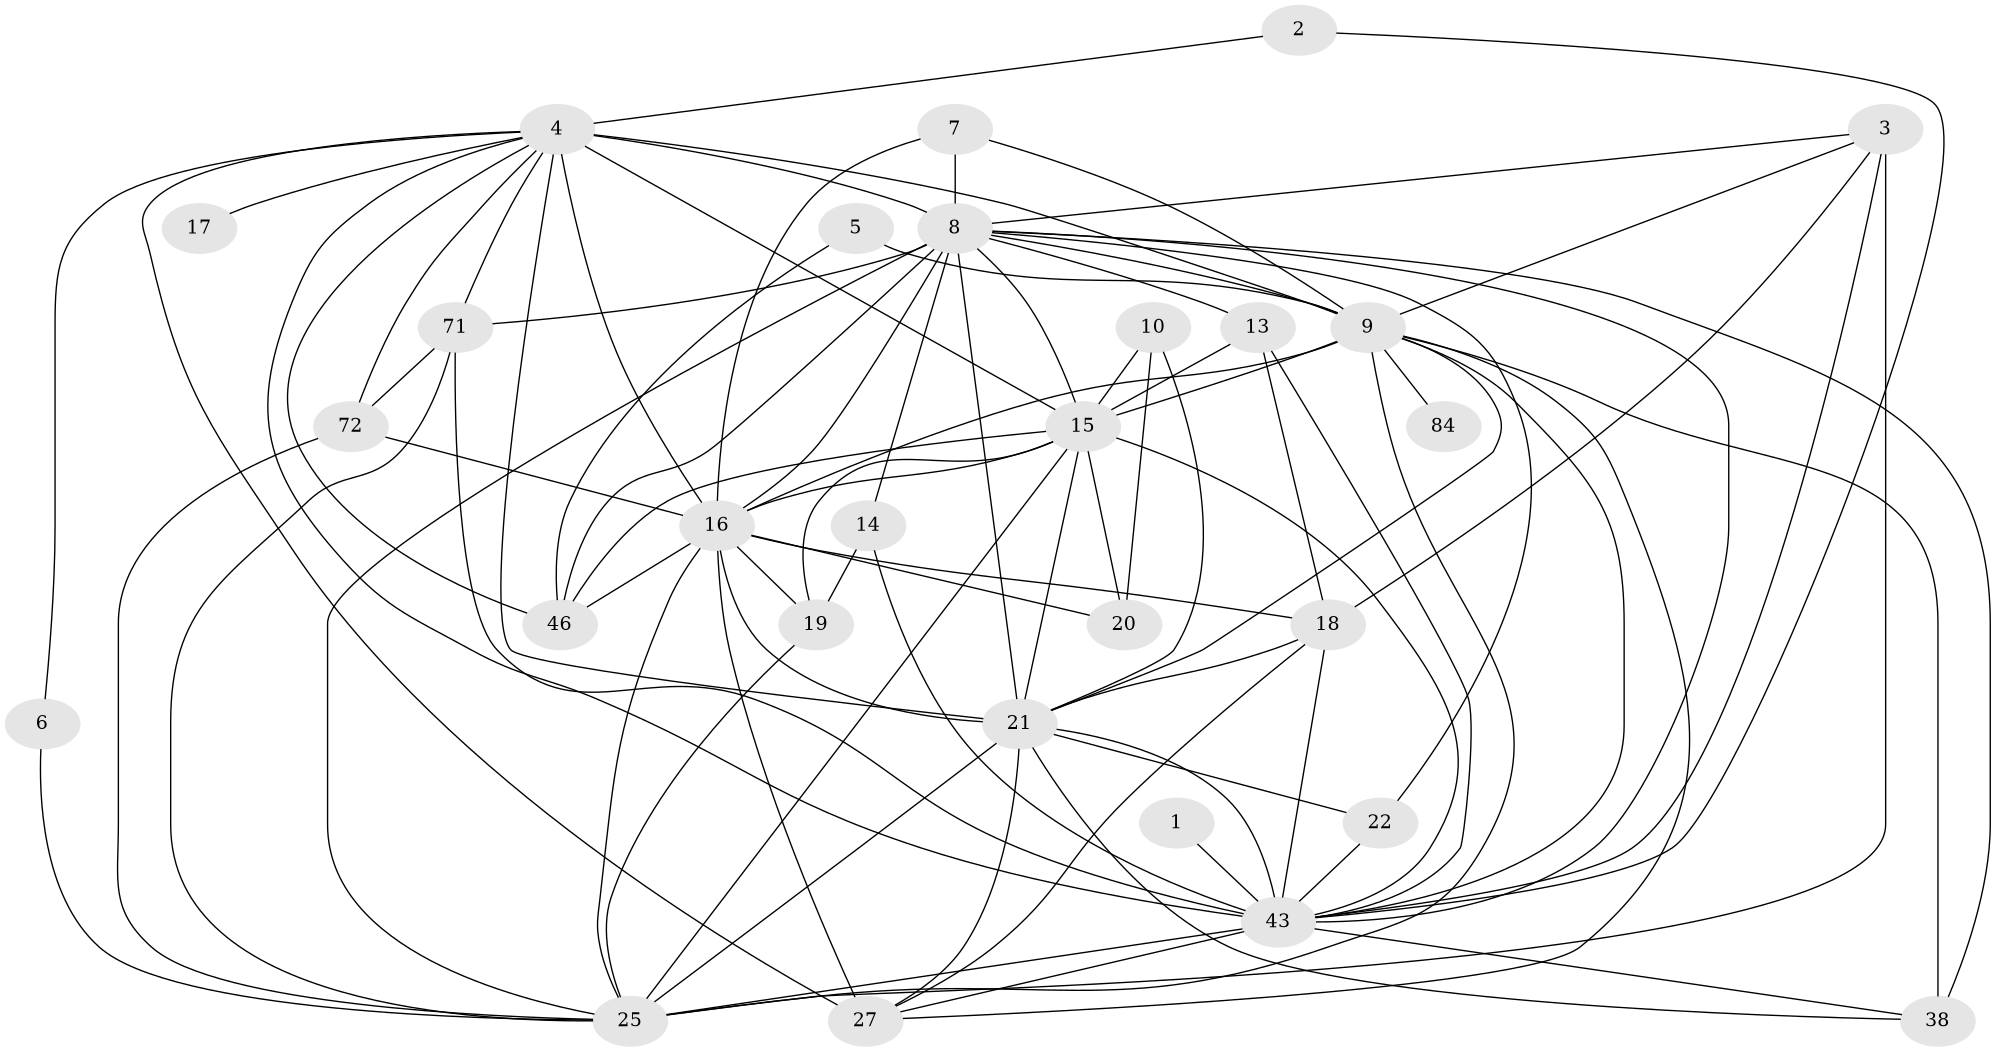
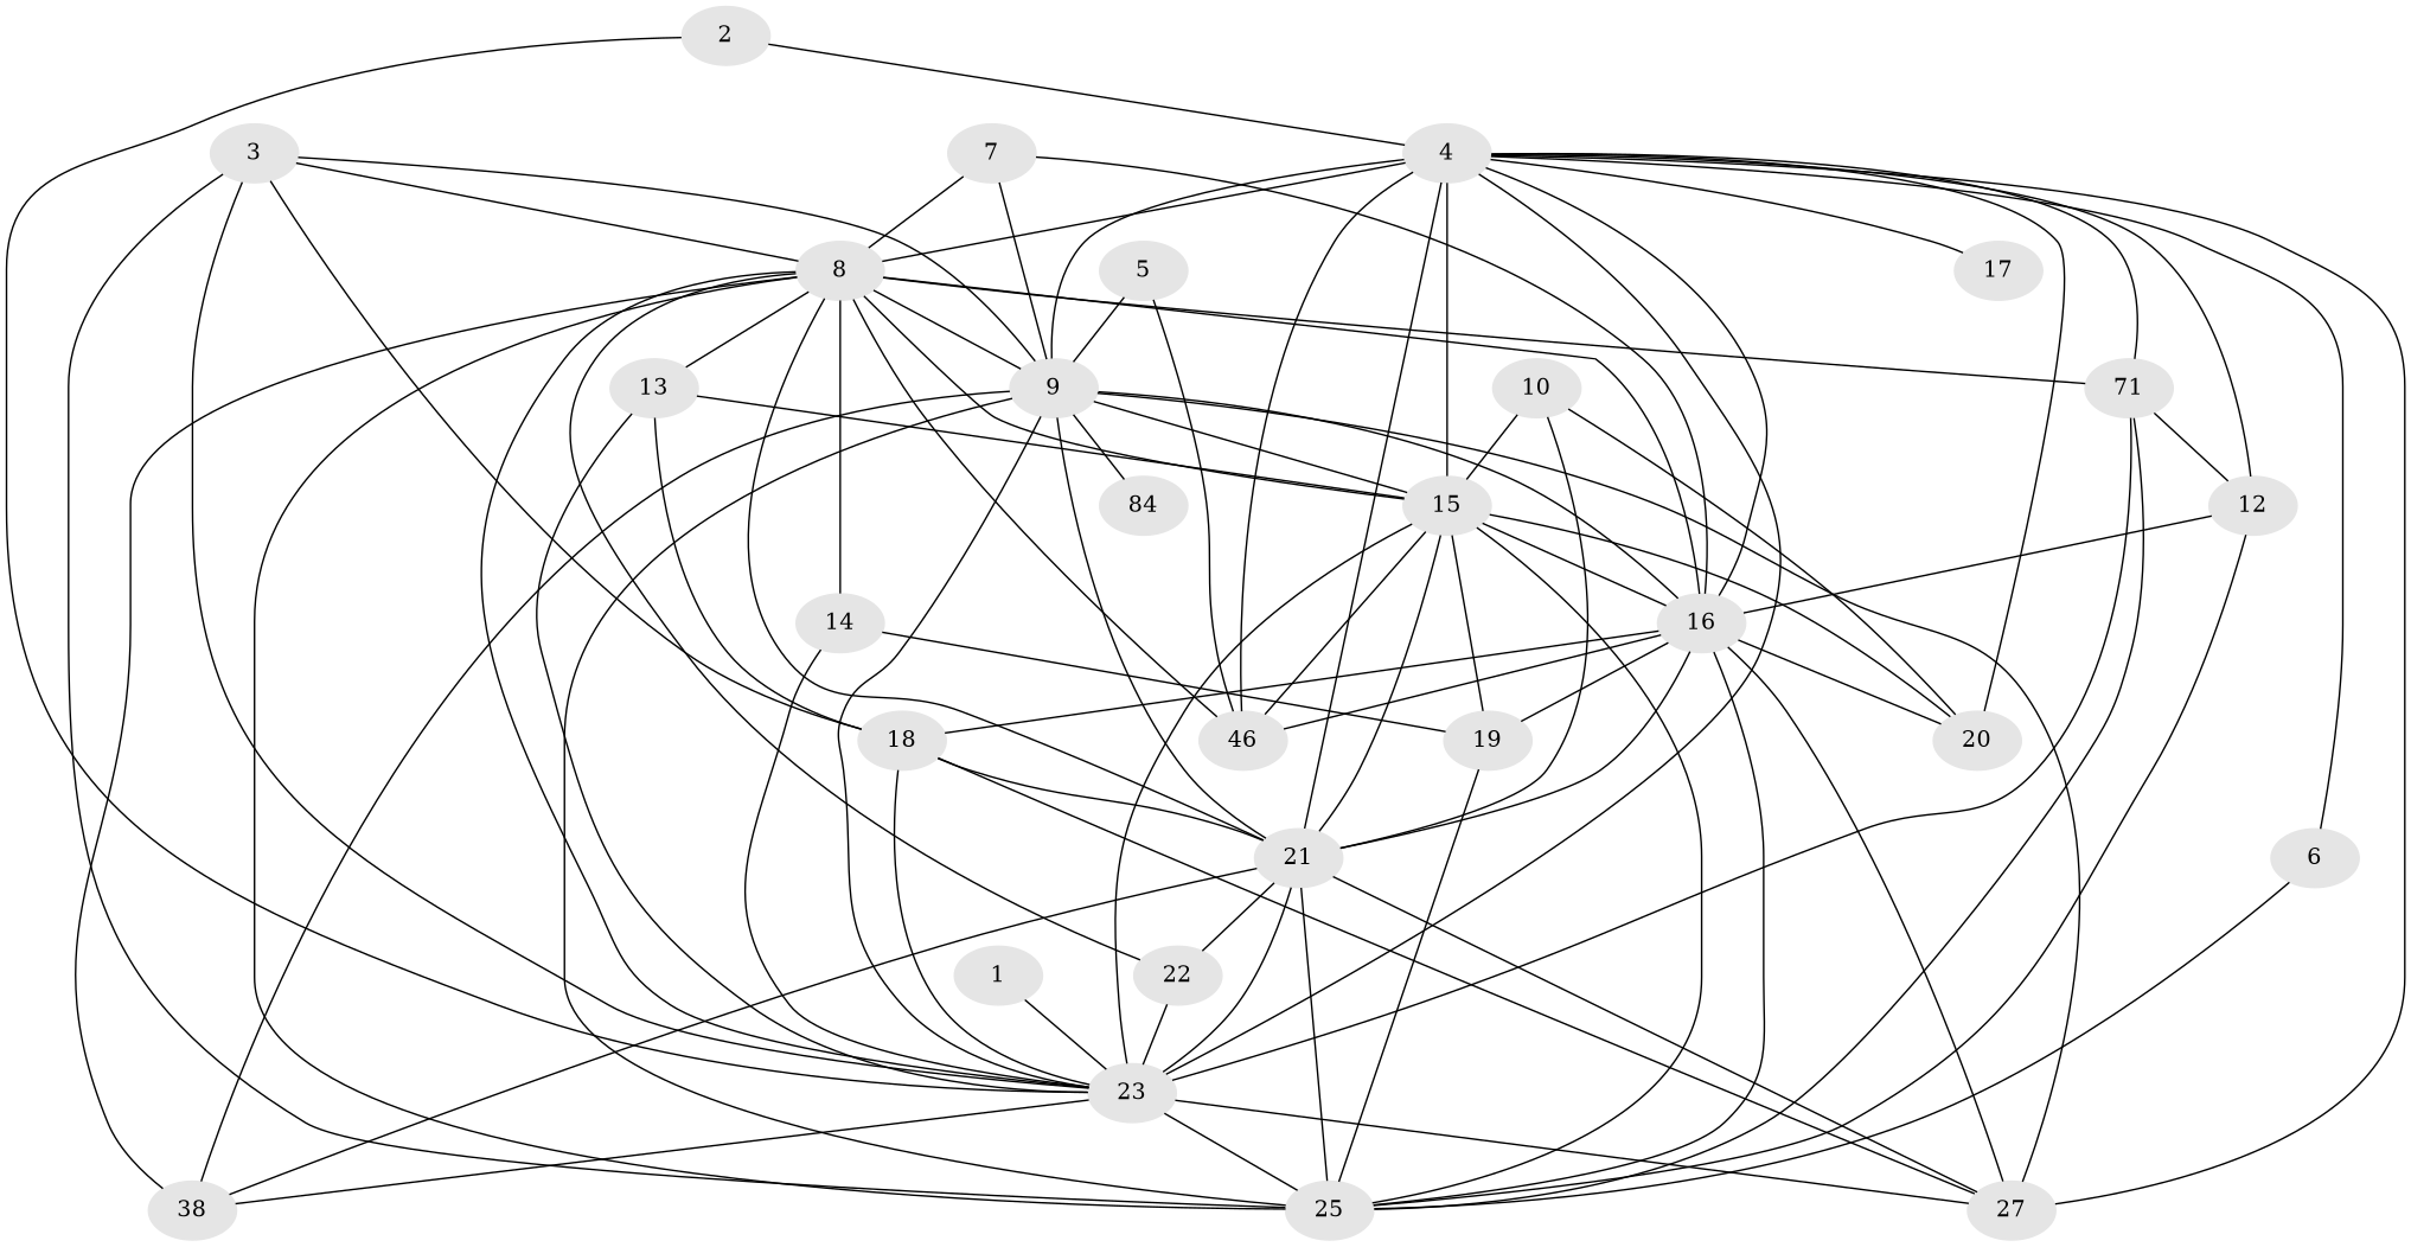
  graph {
    node [color=gray90 style=filled]
    edge [weight=1.0]
    1
-   23 [label=43]
+   23
    25
    27
    n5 [label=38]
    2
    4
    8
    9
    6
    n11 [label=71]
-   12 [label=72]
+   12
    15
    16
    17
    20
    21
    n18 [label=46]
    3
    18
    13
    14
    22
    n24 [label=84]
    19
    5
    7
    10
    1 -- 23
    23 -- 25 [weight=2.0]
    23 -- 27 [weight=2.0]
    23 -- n5
    2 -- 23
    2 -- 4
    4 -- 23 [weight=2.0]
    4 -- 27 [weight=2.0]
    4 -- 8 [weight=5.0]
    4 -- 9 [weight=2.0]
    4 -- 6
    4 -- n11
    4 -- 12
    4 -- 15 [weight=3.0]
    4 -- 16
    4 -- 17
+   4 -- 20
    4 -- 21 [weight=3.0]
    4 -- n18
    8 -- 23 [weight=2.0]
    8 -- 25 [weight=2.0]
    8 -- n5 [weight=2.0]
    8 -- 9 [weight=2.0]
    8 -- n11 [weight=2.0]
    8 -- 15 [weight=3.0]
    8 -- 16 [weight=4.0]
    8 -- 21 [weight=6.0]
    8 -- n18
    8 -- 13
    8 -- 14
    8 -- 22
    9 -- 23 [weight=3.0]
    9 -- 25 [weight=2.0]
    9 -- 27
    9 -- n5
    9 -- 15
    9 -- 16
    9 -- 21 [weight=2.0]
    9 -- n24
    6 -- 25
    n11 -- 23 [weight=2.0]
    n11 -- 25
    n11 -- 12
    12 -- 25
    12 -- 16
    15 -- 23 [weight=2.0]
    15 -- 25
    15 -- 16 [weight=2.0]
    15 -- 20
    15 -- 21 [weight=2.0]
    15 -- n18 [weight=2.0]
    15 -- 19
    16 -- 25 [weight=2.0]
    16 -- 27 [weight=3.0]
    16 -- 20
    16 -- 21 [weight=2.0]
    16 -- n18
    16 -- 18
    16 -- 19
    21 -- 23 [weight=4.0]
    21 -- 25 [weight=3.0]
    21 -- 27
    21 -- n5
    21 -- 22
    3 -- 23
    3 -- 25
    3 -- 8
    3 -- 9
    3 -- 18
    18 -- 23
    18 -- 27
    18 -- 21
    13 -- 23
    13 -- 15
    13 -- 18
    14 -- 23
    14 -- 19
    22 -- 23 [weight=2.0]
    19 -- 25
    5 -- 9
    5 -- n18
    7 -- 8
    7 -- 9
    7 -- 16
    10 -- 15 [weight=2.0]
    10 -- 20
    10 -- 21
  }
